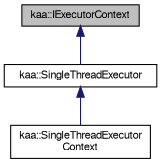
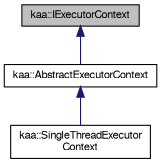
  digraph {
    node [color=black fontname=FreeSans fontsize=10 shape=record]
    edge [color=midnightblue dir=back fontname=FreeSans fontsize=10 labelfontname=FreeSans labelfontsize=10 style=solid]
    n1 [fillcolor=grey75 fontcolor=black height=0.2 label="kaa::IExecutorContext" style=filled width=0.4]
-   n2 [height=0.2 label="kaa::SingleThreadExecutor" width=0.4]
+   n2 [height=0.2 label="kaa::AbstractExecutorContext" width=0.4]
    n3 [height=0.2 label="kaa::SingleThreadExecutor\lContext" width=0.4]
    n1 -> n2
    n2 -> n3
  }
